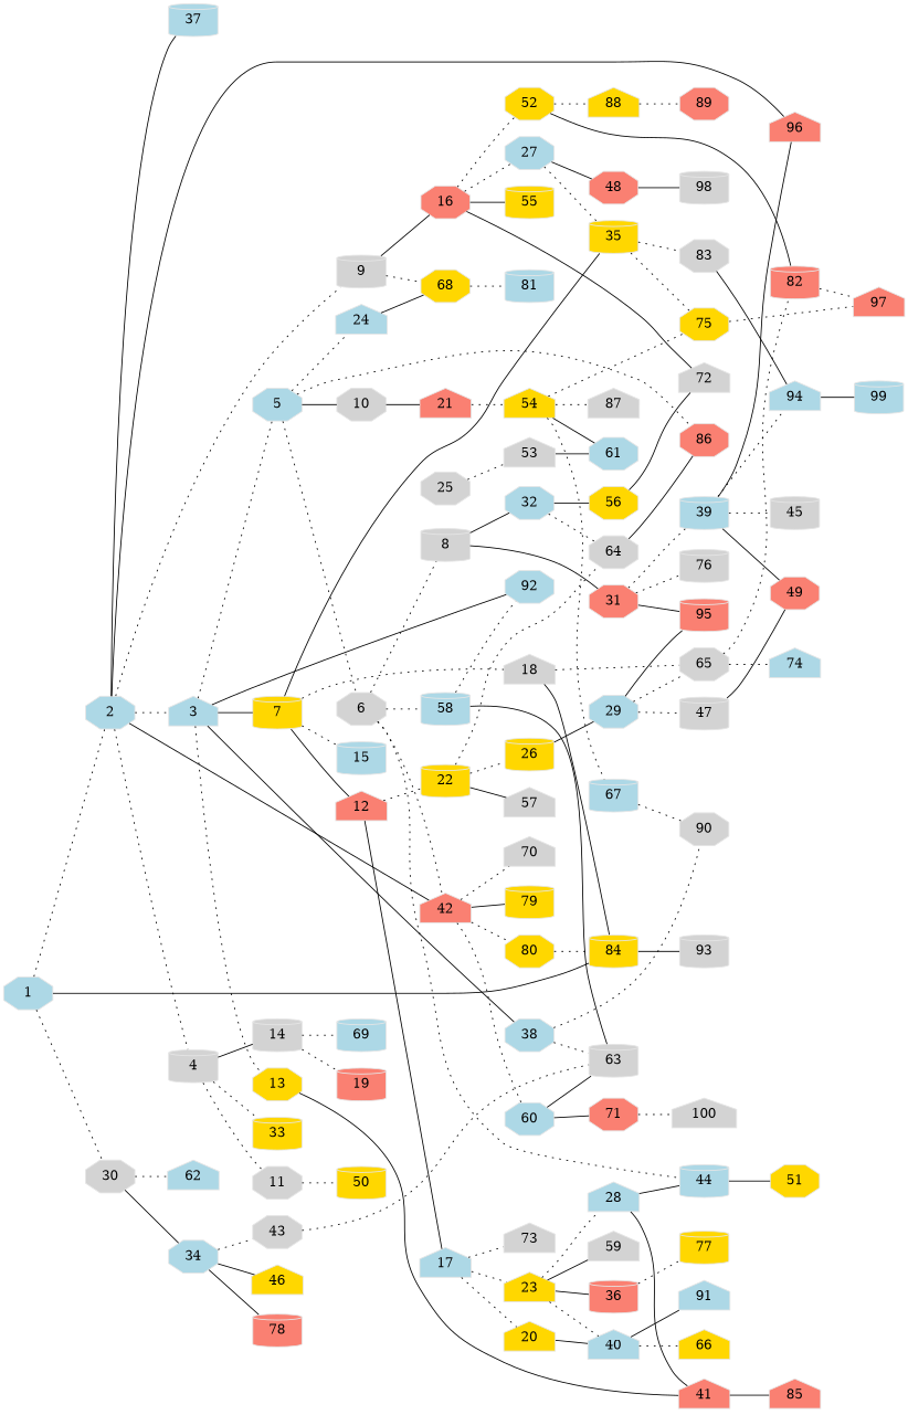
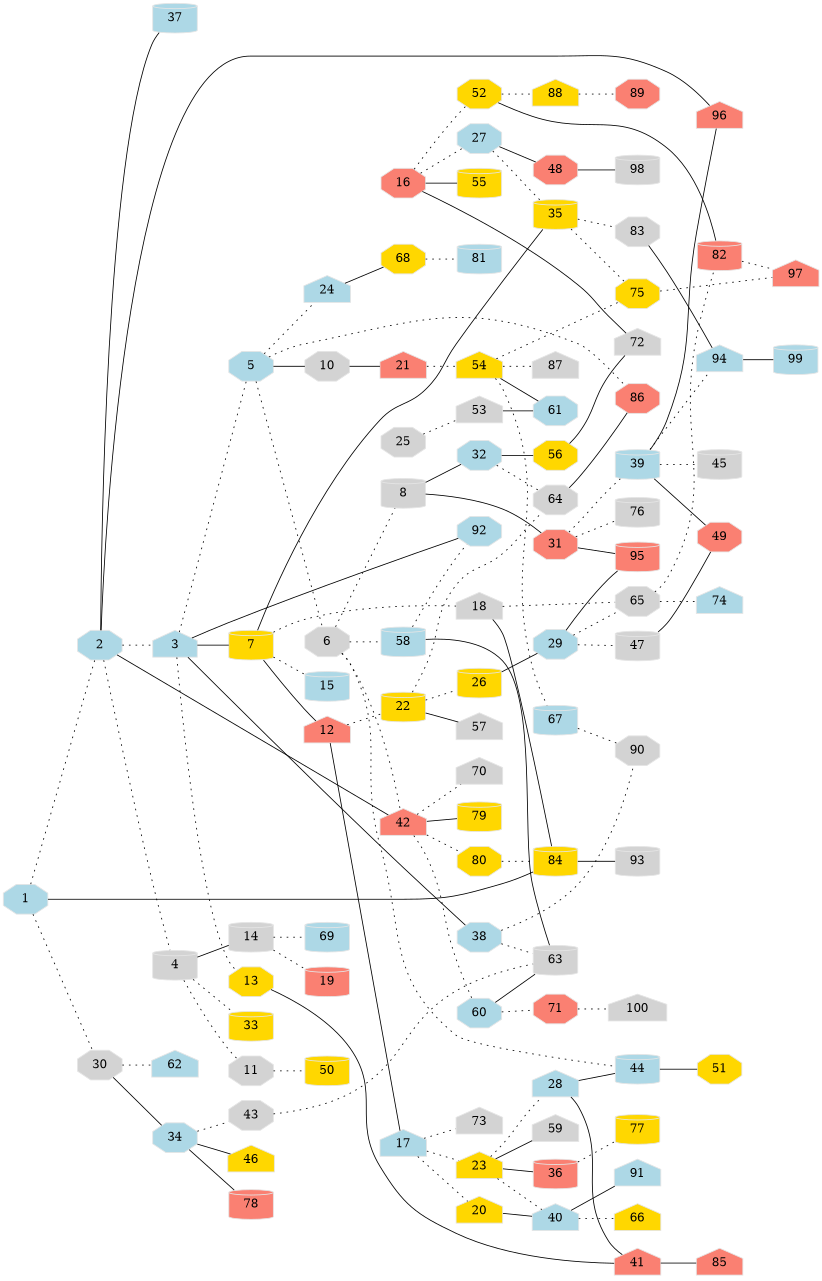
  graph {
    rankdir=LR
    node [color=gray90 fillcolor=lightblue shape=octagon style=filled]
    edge [style=dotted]
    1
    2
    30 [fillcolor=lightgrey]
    84 [fillcolor=gold shape=cylinder]
    3 [shape=house]
    4 [fillcolor=lightgrey shape=cylinder]
-   9 [fillcolor=lightgrey shape=cylinder]
    37 [shape=cylinder]
    42 [fillcolor=salmon shape=house]
    96 [fillcolor=salmon shape=house]
    34
    62 [shape=house]
    93 [fillcolor=lightgrey shape=cylinder]
    5
    7 [fillcolor=gold shape=cylinder]
    13 [fillcolor=gold]
    38
    92
    11 [fillcolor=lightgrey]
    14 [fillcolor=lightgrey shape=cylinder]
    33 [fillcolor=gold shape=cylinder]
    16 [fillcolor=salmon]
    68 [fillcolor=gold]
    60
    70 [fillcolor=lightgrey shape=house]
    79 [fillcolor=gold shape=cylinder]
    80 [fillcolor=gold]
    6 [fillcolor=lightgrey]
    10 [fillcolor=lightgrey]
    24 [shape=house]
    86 [fillcolor=salmon]
    12 [fillcolor=salmon shape=house]
    15 [shape=cylinder]
    18 [fillcolor=lightgrey shape=house]
    35 [fillcolor=gold shape=cylinder]
    41 [fillcolor=salmon shape=house]
    63 [fillcolor=lightgrey shape=cylinder]
    90 [fillcolor=lightgrey]
    50 [fillcolor=gold shape=cylinder]
    19 [fillcolor=salmon shape=cylinder]
    69 [shape=cylinder]
    8 [fillcolor=lightgrey shape=cylinder]
    44 [shape=cylinder]
    58 [shape=cylinder]
    21 [fillcolor=salmon shape=house]
    31 [fillcolor=salmon]
    32
    51 [fillcolor=gold]
    17 [shape=house]
    22 [fillcolor=gold shape=cylinder]
    65 [fillcolor=lightgrey]
    75 [fillcolor=gold]
    83 [fillcolor=lightgrey]
    95 [fillcolor=salmon shape=cylinder]
    39 [shape=cylinder]
    76 [fillcolor=lightgrey shape=cylinder]
    64 [fillcolor=lightgrey]
    56 [fillcolor=gold]
    27
    52 [fillcolor=gold]
    55 [fillcolor=gold shape=cylinder]
    72 [fillcolor=lightgrey shape=house]
    81 [shape=cylinder]
    54 [fillcolor=gold shape=house]
    20 [fillcolor=gold shape=house]
    23 [fillcolor=gold shape=house]
    73 [fillcolor=lightgrey shape=house]
    26 [fillcolor=gold shape=cylinder]
    57 [fillcolor=lightgrey shape=house]
    85 [fillcolor=salmon shape=house]
    25 [fillcolor=lightgrey]
    53 [fillcolor=lightgrey shape=house]
    48 [fillcolor=salmon]
    82 [fillcolor=salmon shape=cylinder]
    88 [fillcolor=gold shape=house]
    40 [shape=house]
    28 [shape=house]
    36 [fillcolor=salmon shape=cylinder]
    59 [fillcolor=lightgrey shape=house]
    71 [fillcolor=salmon]
    100 [fillcolor=lightgrey shape=house]
    74 [shape=house]
    66 [fillcolor=gold shape=house]
    91 [shape=house]
    61
    67 [shape=cylinder]
    87 [fillcolor=lightgrey shape=house]
    29
    77 [fillcolor=gold shape=cylinder]
    47 [fillcolor=lightgrey shape=cylinder]
    98 [fillcolor=lightgrey shape=cylinder]
    49 [fillcolor=salmon]
    43 [fillcolor=lightgrey]
    46 [fillcolor=gold shape=house]
    78 [fillcolor=salmon shape=cylinder]
    45 [fillcolor=lightgrey shape=cylinder]
    94 [shape=house]
    97 [fillcolor=salmon shape=house]
    99 [shape=cylinder]
    89 [fillcolor=salmon]
    1 -- 2
    1 -- 30
    1 -- 84 [style=solid]
    2 -- 3
    2 -- 4
-   2 -- 9
    2 -- 37 [style=solid]
    2 -- 42 [style=solid]
    2 -- 96 [style=solid]
    30 -- 34 [style=solid]
    30 -- 62
    84 -- 93 [style=solid]
    3 -- 5
    3 -- 7 [style=solid]
    3 -- 13
    3 -- 38 [style=solid]
    3 -- 92 [style=solid]
    4 -- 11
    4 -- 14 [style=solid]
    4 -- 33
-   9 -- 16 [style=solid]
-   9 -- 68
    42 -- 60
    42 -- 70
    42 -- 79 [style=solid]
    42 -- 80
    34 -- 43
    34 -- 46 [style=solid]
    34 -- 78 [style=solid]
    5 -- 6
    5 -- 10 [style=solid]
    5 -- 24
    5 -- 86
    7 -- 12 [style=solid]
    7 -- 15
    7 -- 18
    7 -- 35 [style=solid]
    13 -- 41 [style=solid]
    38 -- 63
    38 -- 90
    11 -- 50
    14 -- 19
    14 -- 69
    16 -- 27
    16 -- 52
    16 -- 55 [style=solid]
    16 -- 72 [style=solid]
    68 -- 81
    60 -- 63 [style=solid]
-   60 -- 71 [style=solid]
+   60 -- 71
    80 -- 84
    6 -- 42
    6 -- 8
    6 -- 44
    6 -- 58
    10 -- 21 [style=solid]
    24 -- 68 [style=solid]
    12 -- 17 [style=solid]
    12 -- 22
    18 -- 84 [style=solid]
    18 -- 65
    35 -- 75
    35 -- 83
    41 -- 85 [style=solid]
    8 -- 31 [style=solid]
    8 -- 32 [style=solid]
    44 -- 51 [style=solid]
    58 -- 92
    58 -- 63 [style=solid]
    21 -- 54
    31 -- 95 [style=solid]
    31 -- 39
    31 -- 76
    32 -- 64
    32 -- 56 [style=solid]
    17 -- 20
    17 -- 23
    17 -- 73
    22 -- 64
    22 -- 26
    22 -- 57 [style=solid]
    65 -- 82
    65 -- 74
    75 -- 97
    83 -- 94 [style=solid]
    39 -- 96 [style=solid]
    39 -- 49 [style=solid]
    39 -- 45
    39 -- 94
    64 -- 86 [style=solid]
    56 -- 72 [style=solid]
    27 -- 35
    27 -- 48 [style=solid]
    52 -- 82 [style=solid]
    52 -- 88
    54 -- 75
    54 -- 61 [style=solid]
    54 -- 67
    54 -- 87
    20 -- 40 [style=solid]
    23 -- 40
    23 -- 28
    23 -- 36 [style=solid]
    23 -- 59 [style=solid]
    26 -- 29 [style=solid]
    25 -- 53
    53 -- 61 [style=solid]
    48 -- 98 [style=solid]
    82 -- 97
    88 -- 89
    40 -- 66
    40 -- 91 [style=solid]
    28 -- 41 [style=solid]
    28 -- 44 [style=solid]
    36 -- 77
    71 -- 100
    67 -- 90
    29 -- 65
    29 -- 95 [style=solid]
    29 -- 47
    47 -- 49 [style=solid]
    43 -- 63
    94 -- 99 [style=solid]
  }
